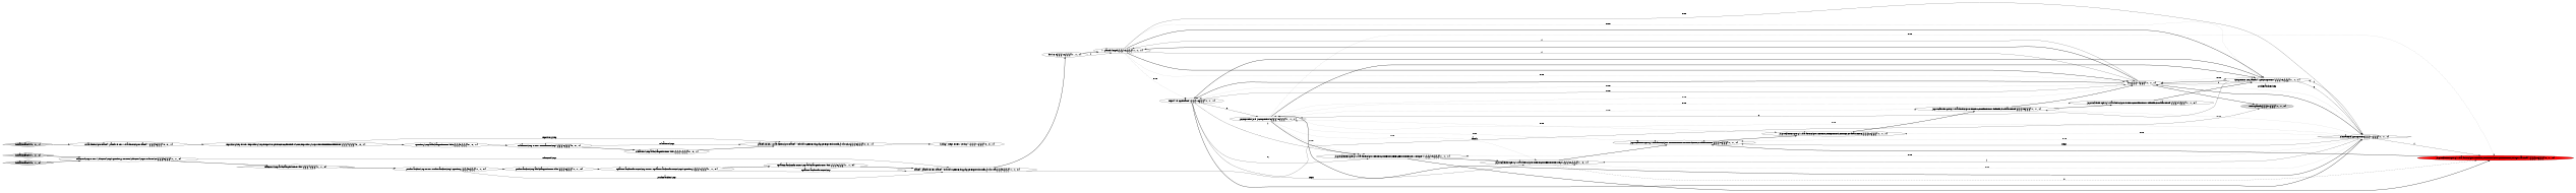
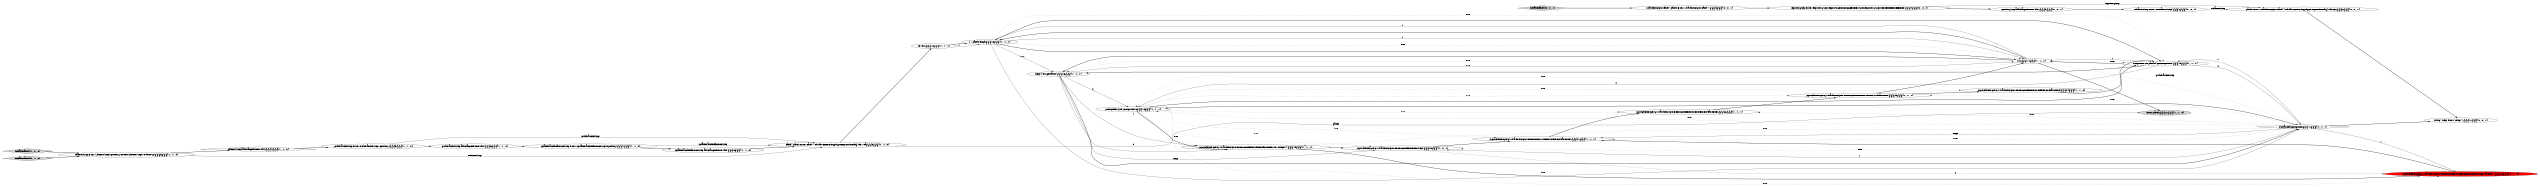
  digraph {
    rankdir=LR
    node [fillcolor=white shape=ellipse style=filled]
    edge [style=bold]
    n1 [label="selectUriStep = new SelectUriStep(repository,remotes,SelectUriStep.Mode.PUSH)@@@3@@@['1', '1', '0']"]
    n2 [label="selectUriStep.addChangeListener(this)@@@4@@@['1', '1', '0']" shape=diamond]
    n3 [label="Panel(( panels = new Panel((((edu.fdu.CPPDG.tinypdg.pe.ExpressionInfo@1d3119a@@@9@@@['1', '1', '0']"]
    n4 [label="pushBranchesStep = new PushBranchesStep(repository)@@@5@@@['1', '1', '0']"]
    n5 [fillcolor=lightgray label="return panels@@@27@@@['1', '1', '0']"]
    n6 [label="int i = 0@@@12@@@['1', '1', '1']"]
    n7 [label="updateBranchReferencesStep.addChangeListener(this)@@@8@@@['1', '1', '0']"]
    n8 [label="steps(i( = c.getName()@@@16@@@['1', '1', '1']"]
    n9 [label="JComponent jc = (JComponent)c@@@18@@@['1', '1', '1']"]
    n10 [label="c instanceof JComponent@@@17@@@['1', '1', '1']" shape=diamond]
    n11 [label="i++@@@14@@@['1', '1', '1']"]
    n12 [label="jc.putClientProperty(WizardDescriptor.PROP_CONTENT_SELECTED_INDEX,new Integer(i))@@@19@@@['1', '1', '1']"]
    n13 [label="jc.putClientProperty(WizardDescriptor.PROP_CONTENT_DATA,steps)@@@20@@@['1', '0', '1']"]
    n14 [label="Component c = panels(i(.getComponent()@@@15@@@['1', '1', '1']"]
    n15 [label="jc.putClientProperty(WizardDescriptor.PROP_AUTO_WIZARD_STYLE,Boolean.TRUE)@@@21@@@['1', '1', '1']"]
    n16 [fillcolor=red label="jc.putClientProperty(WizardDescriptor.PROP_CONTENT_SELECTED_INDEX,Integer.valueOf(i))@@@20@@@['0', '1', '0']"]
    n17 [label="jc.putClientProperty(WizardDescriptor.PROP_CONTENT_NUMBERED,Boolean.TRUE)@@@24@@@['1', '1', '0']"]
    n18 [label="jc.putClientProperty(WizardDescriptor.PROP_CONTENT_NUMBERED,Boolean.TRUE)@@@23@@@['1', '1', '1']"]
    n19 [label="jc.putClientProperty(WizardDescriptor.PROP_CONTENT_DISPLAYED,Boolean.TRUE)@@@22@@@['1', '1', '1']"]
    n20 [label="i < panels.length@@@13@@@['1', '1', '1']"]
    n21 [label="panels = new WizardDescriptor.Panel((((edu.fdu.CPPDG.tinypdg.pe.ExpressionInfo@1d31232@@@8@@@['0', '0', '1']"]
    n22 [label="String(( steps = new String((((@@@11@@@['0', '0', '1']"]
    n23 [fillcolor=lightgray label="initializePanels['0', '0', '1']" shape=diamond]
    n24 [label="WizardDescriptor.Panel(( panels = new WizardDescriptor.Panel((((@@@3@@@['0', '0', '1']"]
    n25 [label="repositoryStep = new RepositoryStep(Repository.FLAG_ACCEPT_REVISION,RepositoryStep.URL_PATTERN_HELP_ID)@@@4@@@['0', '0', '1']"]
    n26 [fillcolor=lightgray label="initializePanels['1', '0', '0']" shape=diamond]
    n27 [label="repositoryStep.addChangeListener(this)@@@5@@@['0', '0', '1']"]
    n28 [label="urlPatternStep = new URLPatternStep()@@@6@@@['0', '0', '1']"]
    n29 [label="pushBranchesStep.addChangeListener(this)@@@6@@@['1', '1', '0']"]
    n30 [label="updateBranchReferencesStep = new UpdateBranchReferencesStep(repository)@@@7@@@['1', '1', '0']"]
-   n31 [label="urlPatternStep.addChangeListener(this)@@@7@@@['0', '0', '1']"]
    n32 [fillcolor=lightgray label="initializePanels['0', '1', '0']" shape=diamond]
    n1 -> n2
    n1 -> n3 [label=selectUriStep style=solid]
    n2 -> n4
    n3 -> n5 [label=panels style=solid]
    n3 -> n6
    n4 -> n3 [label=pushBranchesStep style=solid]
    n4 -> n29
    n6 -> n20
    n6 -> n20 [label=i style=solid]
    n7 -> n3
    n8 -> n9 [label=c style=solid]
    n8 -> n10
    n8 -> n11 [label=true style=solid]
    n8 -> n12 [label=c style=solid]
    n8 -> n12 [label=i style=solid]
    n8 -> n13 [label=steps style=solid]
    n9 -> n12 [label=true style=dotted]
    n9 -> n12
    n9 -> n13 [label=true style=dotted]
    n9 -> n14
    n9 -> n15 [label=true style=dotted]
    n9 -> n16 [label=true style=dotted]
    n9 -> n17 [label=true style=dotted]
    n9 -> n18 [label=true style=dotted]
    n9 -> n19 [label=true style=dotted]
    n10 -> n9 [label=true style=dotted]
    n10 -> n9
-   n10 -> n11
+   n10 -> n22
    n10 -> n12 [label=true style=dotted]
    n10 -> n13 [label=true style=dotted]
    n10 -> n13 [label=i style=solid]
    n10 -> n14 [label=i style=solid]
    n10 -> n15 [label=true style=dotted]
    n10 -> n15 [label=steps style=solid]
    n10 -> n16 [label=i style=solid]
    n10 -> n18 [label=true style=dotted]
    n10 -> n19 [label=true style=dotted]
    n11 -> n5
    n11 -> n8
    n11 -> n8 [label=true style=dotted]
    n11 -> n9 [label=true style=dotted]
    n11 -> n10 [label=pushBranchesStep style=dotted]
    n11 -> n14 [label=true style=dotted]
    n11 -> n20 [label=i style=solid]
    n11 -> n20
    n12 -> n13
    n12 -> n16
    n13 -> n15
    n13 -> n16 [label=0 style=dashed]
    n14 -> n8
    n14 -> n9 [label=c style=solid]
    n14 -> n10 [label=c style=solid]
    n14 -> n11
    n14 -> n11 [label=i style=solid]
    n15 -> n19
    n16 -> n15
    n17 -> n14
    n18 -> n11
    n18 -> n17
    n19 -> n18
-   n20 -> n8 [label=true style=dotted]
+   n20 -> n8 [label=true style=solid]
    n20 -> n10 [label=true style=solid]
    n20 -> n11 [label=i style=solid]
    n20 -> n11 [label=true style=dotted]
    n20 -> n11
    n20 -> n14 [label=true style=dotted]
    n20 -> n14
    n21 -> n22
    n23 -> n24
    n24 -> n25
    n25 -> n21 [label=repositoryStep style=solid]
    n25 -> n27
    n26 -> n1
    n27 -> n28
    n28 -> n21 [label=urlPatternStep style=solid]
-   n28 -> n31
    n29 -> n30
    n30 -> n3 [label=updateBranchReferencesStep style=solid]
    n30 -> n7
-   n31 -> n21
    n32 -> n1
  }
